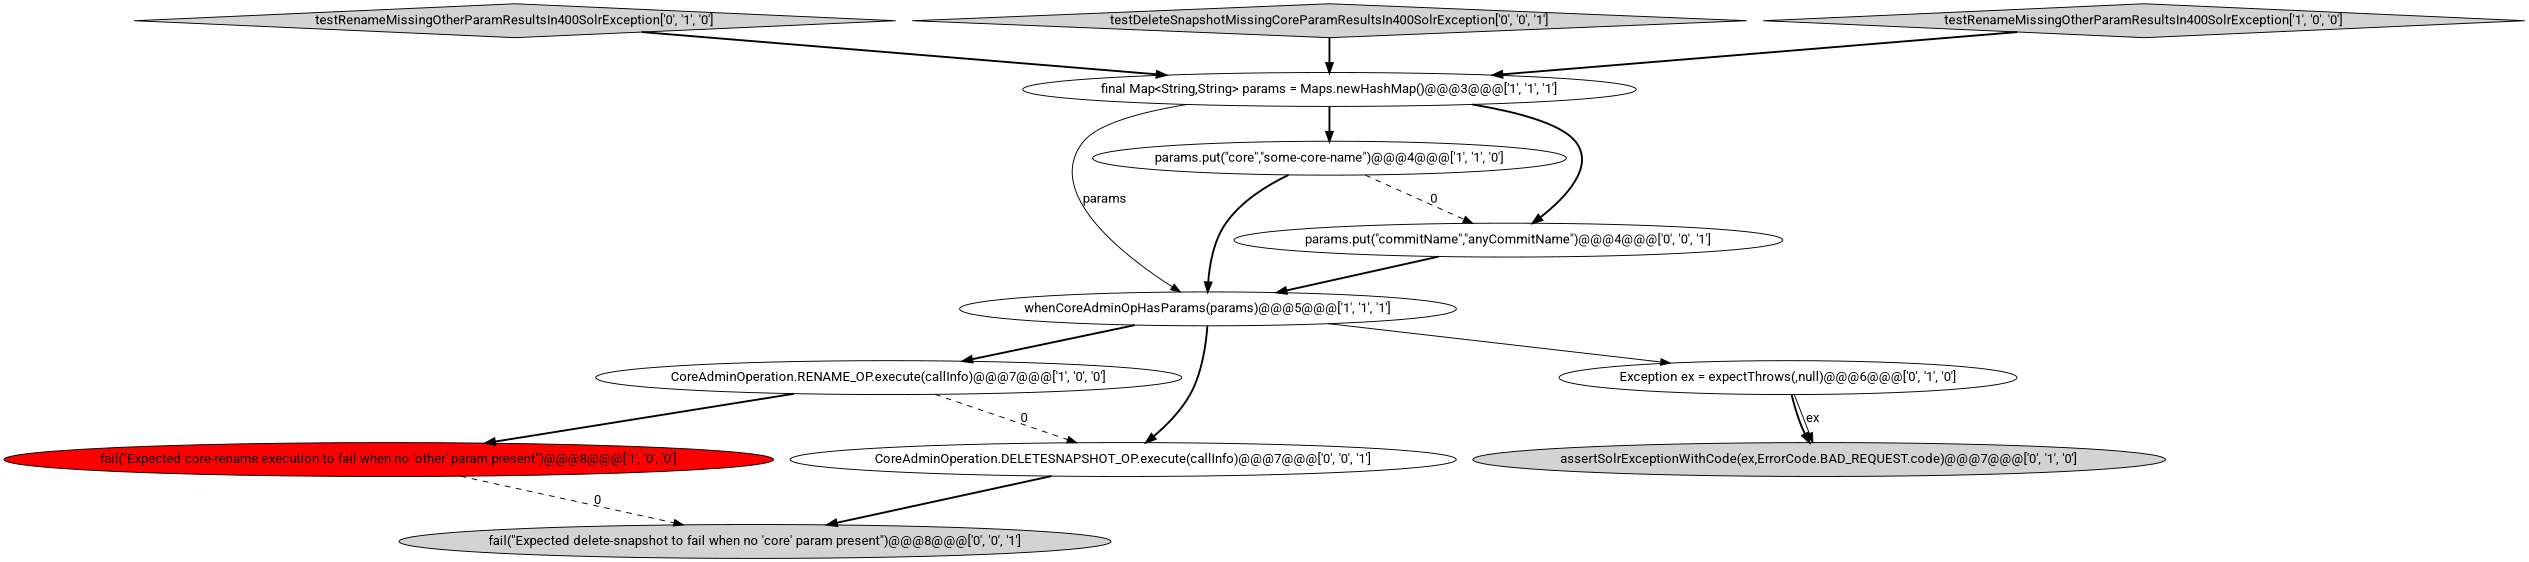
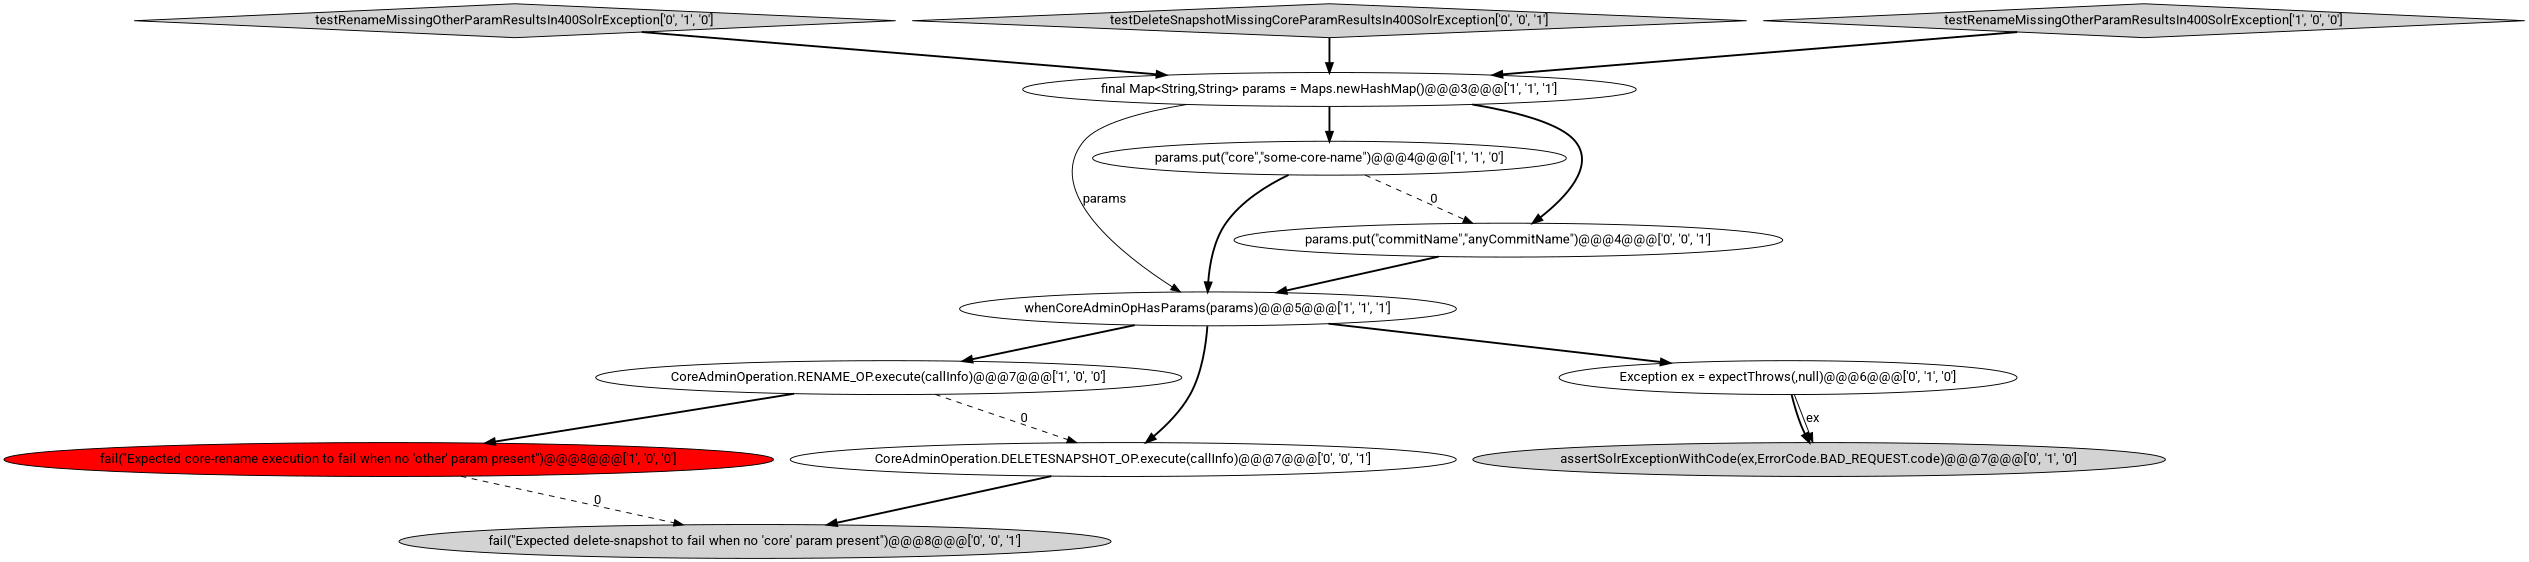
  digraph {
    fontname=Roboto
    node [fillcolor=white shape=ellipse style=filled fontname=Roboto]
    edge [style=bold fontname=Roboto]
    n1 [label="CoreAdminOperation.DELETESNAPSHOT_OP.execute(callInfo)@@@7@@@['0', '0', '1']"]
    n2 [fillcolor=lightgray label="fail(\"Expected delete-snapshot to fail when no 'core' param present\")@@@8@@@['0', '0', '1']"]
    n3 [label="params.put(\"core\",\"some-core-name\")@@@4@@@['1', '1', '0']"]
    n4 [label="whenCoreAdminOpHasParams(params)@@@5@@@['1', '1', '1']"]
    n5 [label="params.put(\"commitName\",\"anyCommitName\")@@@4@@@['0', '0', '1']"]
    n6 [label="CoreAdminOperation.RENAME_OP.execute(callInfo)@@@7@@@['1', '0', '0']"]
    n7 [label="Exception ex = expectThrows(,null)@@@6@@@['0', '1', '0']"]
    n8 [fillcolor=red label="fail(\"Expected core-rename execution to fail when no 'other' param present\")@@@8@@@['1', '0', '0']"]
    n9 [fillcolor=lightgray label="testRenameMissingOtherParamResultsIn400SolrException['0', '1', '0']" shape=diamond]
    n10 [label="final Map<String,String> params = Maps.newHashMap()@@@3@@@['1', '1', '1']"]
    n11 [fillcolor=lightgray label="testDeleteSnapshotMissingCoreParamResultsIn400SolrException['0', '0', '1']" shape=diamond]
    n12 [fillcolor=lightgray label="assertSolrExceptionWithCode(ex,ErrorCode.BAD_REQUEST.code)@@@7@@@['0', '1', '0']"]
    n13 [fillcolor=lightgray label="testRenameMissingOtherParamResultsIn400SolrException['1', '0', '0']" shape=diamond]
    n1 -> n2
    n3 -> n4
    n3 -> n5 [label=0 style=dashed]
    n4 -> n1
    n4 -> n6
-   n4 -> n7 [style=solid]
+   n4 -> n7
    n5 -> n4
    n6 -> n1 [label=0 style=dashed]
    n6 -> n8
    n7 -> n12
    n7 -> n12 [label=ex style=solid]
    n8 -> n2 [label=0 style=dashed]
    n9 -> n10
    n10 -> n3
    n10 -> n4 [label=params style=solid]
    n10 -> n5
    n11 -> n10
    n13 -> n10
  }
